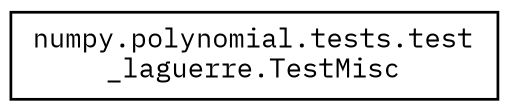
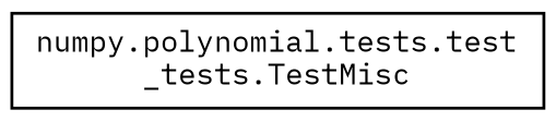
  digraph {
    rankdir=TB
    fontname="IBM Plex Mono"
-   n1 [color=black fillcolor=white fontname="IBM Plex Mono" fontsize=10 height=0.2 label="numpy.polynomial.tests.test\l_laguerre.TestMisc" shape=record style=filled width=0.4]
+   n1 [color=black fillcolor=white fontname="IBM Plex Mono" fontsize=10 height=0.2 label="numpy.polynomial.tests.test\l_tests.TestMisc" shape=record style=filled width=0.4]
  }
